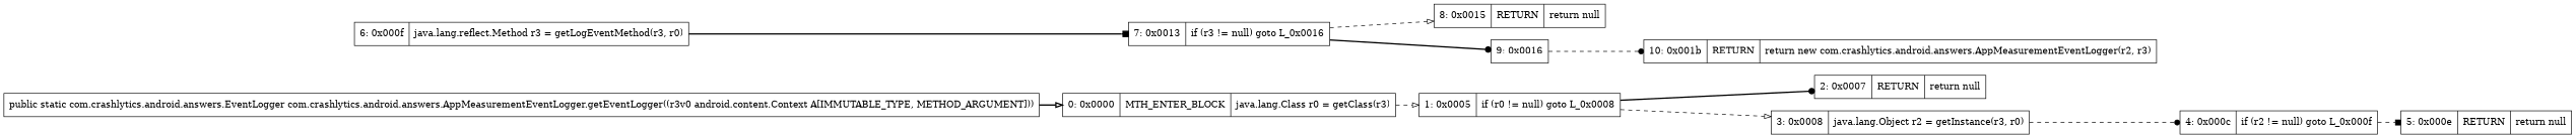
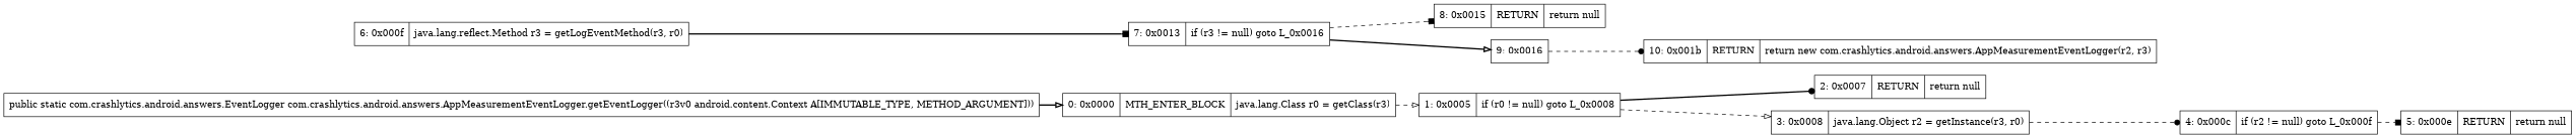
  digraph {
    fontname="DejaVu Serif"
    rankdir=LR
    node [fontname="DejaVu Serif" shape=record]
    edge [arrowhead=dot fontname="DejaVu Serif" style=dashed]
    n1 [label="{0\:\ 0x0000|MTH_ENTER_BLOCK\l|java.lang.Class r0 = getClass(r3)\l}"]
    n2 [label="{1\:\ 0x0005|if (r0 != null) goto L_0x0008\l}"]
    n3 [label="{2\:\ 0x0007|RETURN\l|return null\l}"]
    n4 [label="{3\:\ 0x0008|java.lang.Object r2 = getInstance(r3, r0)\l}"]
    n5 [label="{4\:\ 0x000c|if (r2 != null) goto L_0x000f\l}"]
    n6 [label="{5\:\ 0x000e|RETURN\l|return null\l}"]
    n7 [label="{6\:\ 0x000f|java.lang.reflect.Method r3 = getLogEventMethod(r3, r0)\l}"]
    n8 [label="{7\:\ 0x0013|if (r3 != null) goto L_0x0016\l}"]
    n9 [label="{8\:\ 0x0015|RETURN\l|return null\l}"]
    n10 [label="{9\:\ 0x0016}"]
    n11 [label="{10\:\ 0x001b|RETURN\l|return new com.crashlytics.android.answers.AppMeasurementEventLogger(r2, r3)\l}"]
    n12 [label="{public static com.crashlytics.android.answers.EventLogger com.crashlytics.android.answers.AppMeasurementEventLogger.getEventLogger((r3v0 android.content.Context A[IMMUTABLE_TYPE, METHOD_ARGUMENT])) }"]
    n1 -> n2 [arrowhead=onormal]
    n2 -> n3 [style=bold]
    n2 -> n4 [arrowhead=onormal]
    n4 -> n5
    n5 -> n6 [arrowhead=box]
    n7 -> n8 [arrowhead=box style=bold]
-   n8 -> n9 [arrowhead=onormal]
-   n8 -> n10 [style=bold]
+   n8 -> n9 [arrowhead=box]
+   n8 -> n10 [arrowhead=onormal style=bold]
    n10 -> n11
    n12 -> n1 [arrowhead=onormal style=bold]
  }
